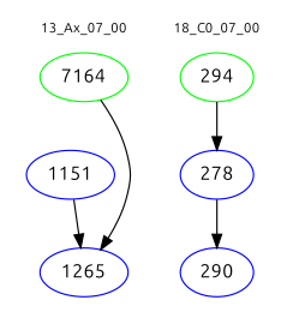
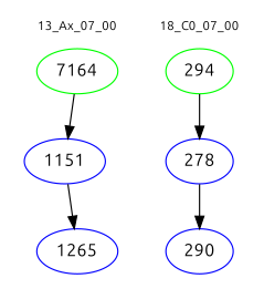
  digraph {
    fontname=Ubuntu
    node [color=blue fontname=Ubuntu]
    edge [color=black fontname=Ubuntu]
    n1 [color=green label=7164]
    n2 [label=1151]
    n3 [label=1265]
    n4 [color=green label=294]
    n5 [label=278]
    n6 [label=290]
    subgraph cluster_1 {
      color=white
      fontsize=10
      label="13_Ax_07_00"
      n1
      n2
      n3
    }
    subgraph cluster_2 {
      color=white
      fontsize=10
      label="18_C0_07_00"
      n4
      n5
      n6
    }
-   n1 -> n3
+   n1 -> n2
    n2 -> n3
    n4 -> n5
    n5 -> n6
  }
